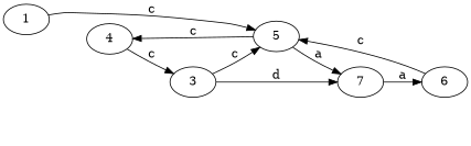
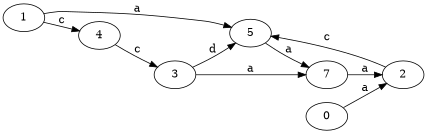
  strict digraph {
    rankdir=LR
    1
    4
    5
    3
    7
-   2 [label=6]
-   5 -> 4 [label=c]
-   1 -> 5 [label=c]
+   2
+   0
+   1 -> 4 [label=c]
+   1 -> 5 [label=a]
    4 -> 3 [label=c]
    5 -> 7 [label=a]
-   3 -> 5 [label=c]
-   3 -> 7 [label=d]
+   3 -> 5 [label=d]
+   3 -> 7 [label=a]
    7 -> 2 [label=a]
    2 -> 5 [label=c]
+   0 -> 2 [label=a]
  }
